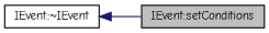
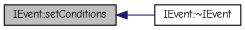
  digraph {
    rankdir=LR
    fontname="Comic Neue"
    node [color=black fontname="Comic Neue" fontsize=10 shape=record style=filled]
    n1 [fillcolor=grey75 fontcolor=black height=0.2 label="IEvent::setConditions" width=0.4]
    n2 [fillcolor=white height=0.2 label="IEvent::~IEvent" width=0.4]
-   n2 -> n1 [color=midnightblue dir=back fontname="Comic Neue" fontsize=10 labelfontname=Helvetica labelfontsize=10 style=solid]
+   n1 -> n2 [color=midnightblue dir=back fontname="Comic Neue" fontsize=10 labelfontname=Helvetica labelfontsize=10 style=solid]
  }
